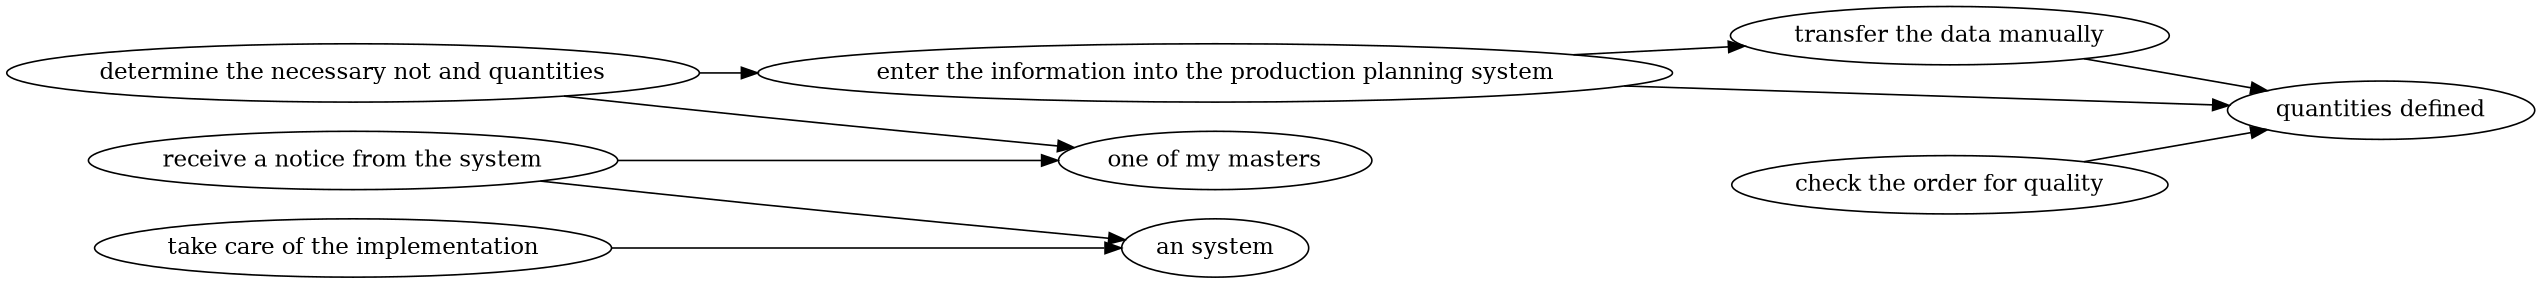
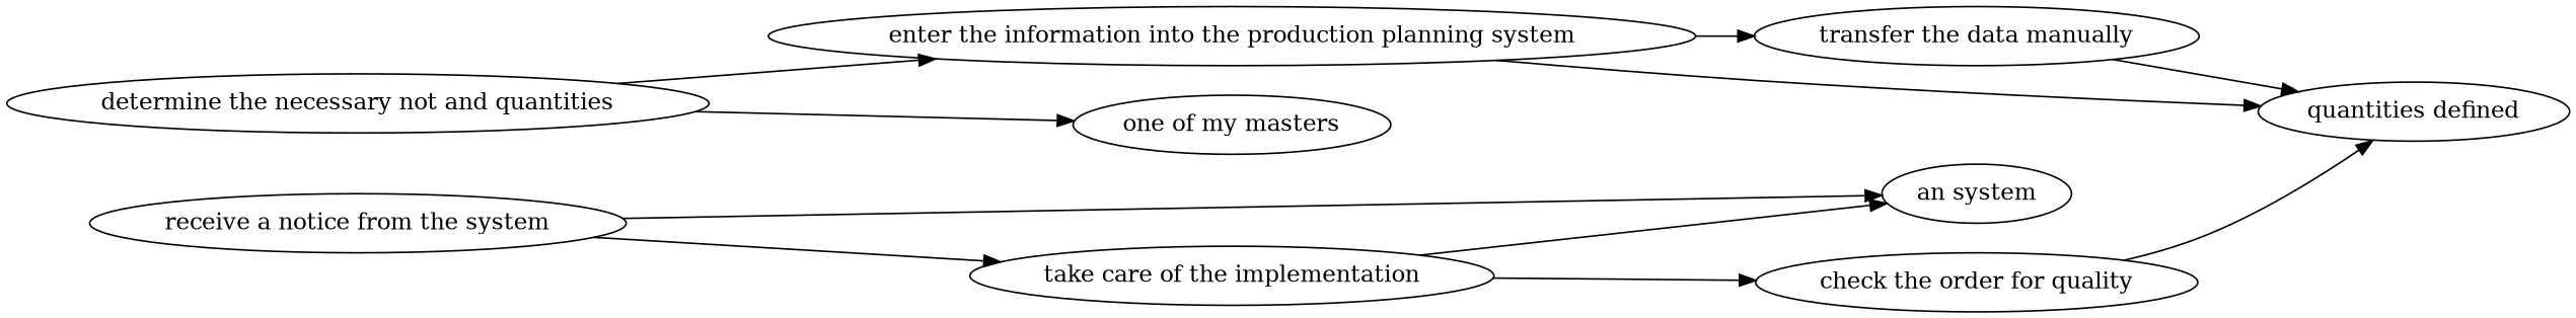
  strict digraph {
    rankdir=LR
    edge [attrs="{'type': 'actor performer', 'label': 'actor performer'}"]
    n1 [attrs="{'type': 'Activity', 'label': 'determine the necessary parts and quantities'}" label="determine the necessary not and quantities"]
    "enter the information into the production planning system" [attrs="{'type': 'Activity', 'label': 'enter the information into the production planning system'}"]
    "one of my masters" [attrs="{'type': 'Actor', 'label': 'one of my masters'}"]
    "transfer the data manually" [attrs="{'type': 'Activity', 'label': 'transfer the data manually'}"]
    n5 [attrs="{'type': 'Actor', 'label': 'not defined'}" label="quantities defined"]
    "receive a notice from the system" [attrs="{'type': 'Activity', 'label': 'receive a notice from the system'}"]
    "take care of the implementation" [attrs="{'type': 'Activity', 'label': 'take care of the implementation'}"]
    n8 [attrs="{'type': 'Actor', 'label': 'an employee'}" label="an system"]
    "check the order for quality" [attrs="{'type': 'Activity', 'label': 'check the order for quality'}"]
    n1 -> "enter the information into the production planning system" [attrs="{'type': 'flow', 'label': 'flow'}"]
    n1 -> "one of my masters"
    "enter the information into the production planning system" -> "transfer the data manually" [attrs="{'type': 'flow', 'label': 'flow'}"]
    "enter the information into the production planning system" -> n5
    "transfer the data manually" -> n5
-   "receive a notice from the system" -> "one of my masters" [attrs="{'type': 'flow', 'label': 'flow'}"]
+   "receive a notice from the system" -> "take care of the implementation" [attrs="{'type': 'flow', 'label': 'flow'}"]
    "receive a notice from the system" -> n8
    "take care of the implementation" -> n8
+   "take care of the implementation" -> "check the order for quality" [attrs="{'type': 'flow', 'label': 'flow'}"]
    "check the order for quality" -> n5
  }
